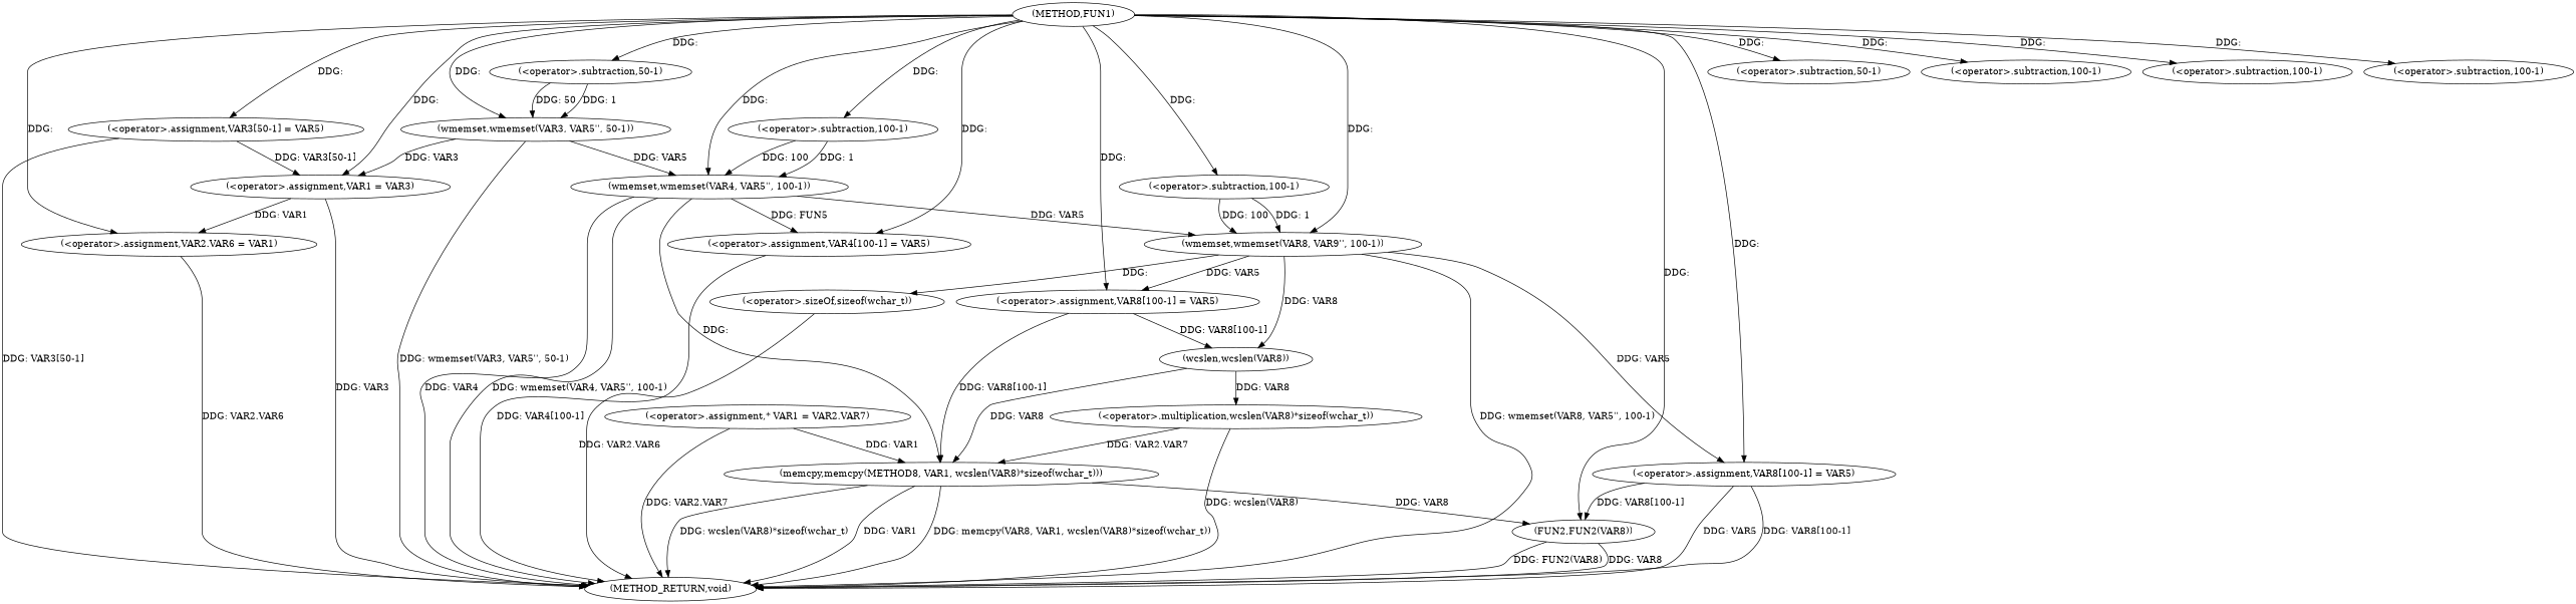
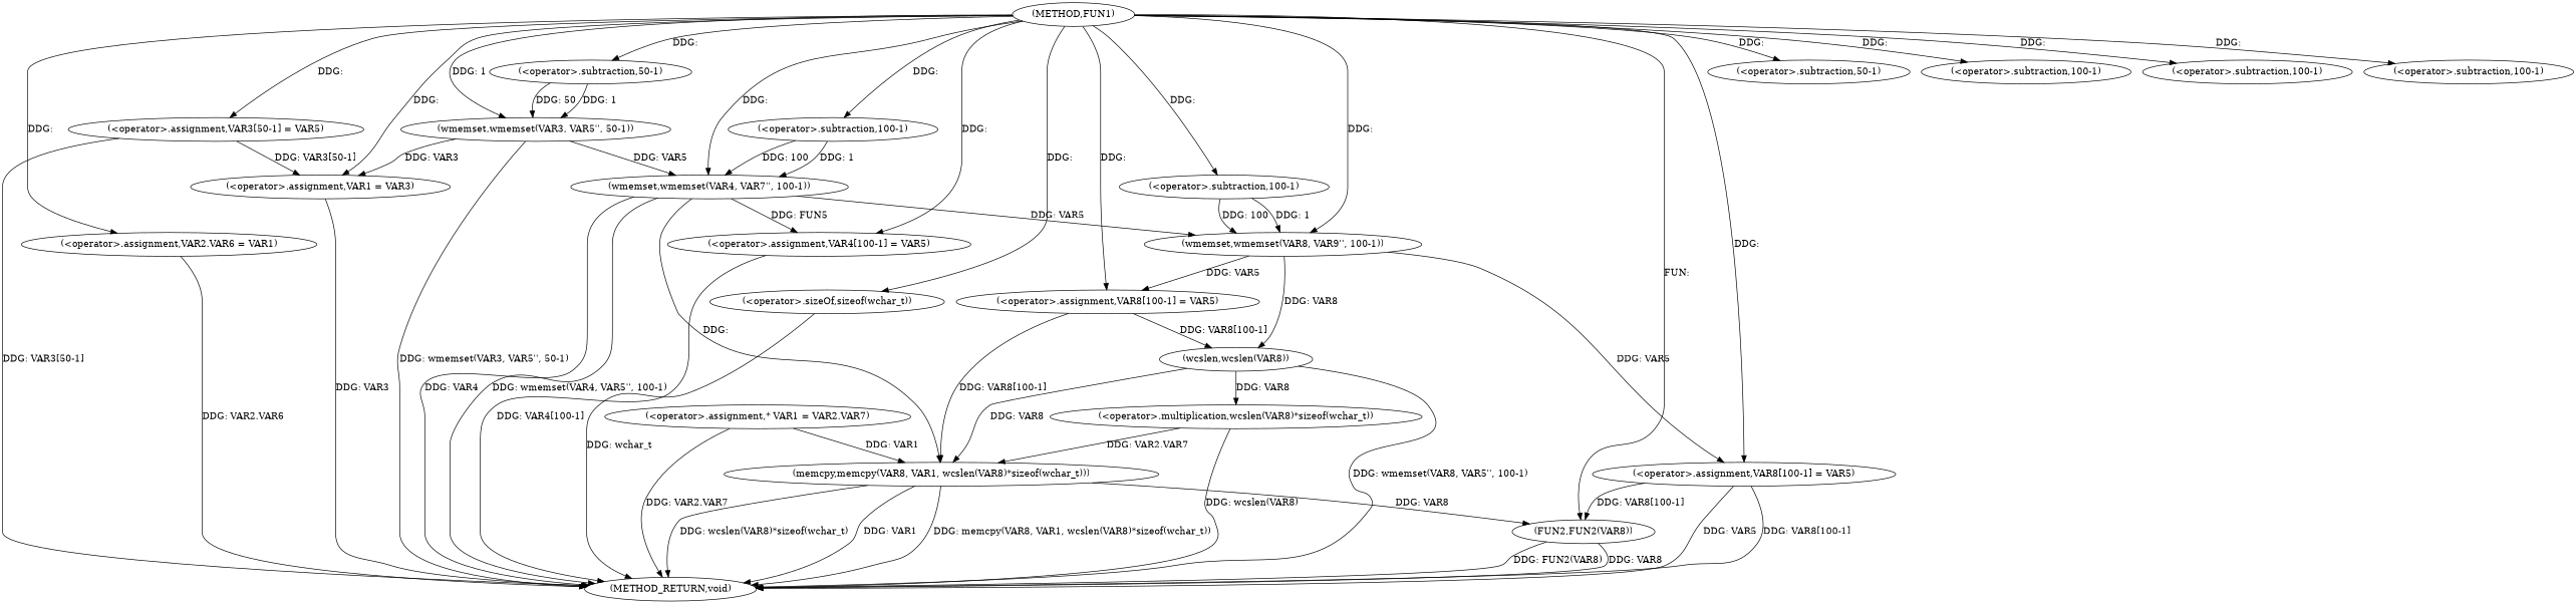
  digraph {
    n1 [label="(METHOD,FUN1)"]
    n2 [label="(wmemset,wmemset(VAR3, VAR5'', 50-1))"]
    n3 [label="(<operator>.subtraction,50-1)"]
    n4 [label="(<operator>.assignment,VAR3[50-1] = VAR5)"]
    n5 [label="(<operator>.subtraction,50-1)"]
-   n6 [label="(wmemset,wmemset(VAR4, VAR5'', 100-1))"]
+   n6 [label="(wmemset,wmemset(VAR4, VAR7'', 100-1))"]
    n7 [label="(<operator>.subtraction,100-1)"]
    n8 [label="(<operator>.assignment,VAR4[100-1] = VAR5)"]
    n9 [label="(<operator>.subtraction,100-1)"]
    n10 [label="(<operator>.assignment,VAR1 = VAR3)"]
    n11 [label="(<operator>.assignment,VAR2.VAR6 = VAR1)"]
    n12 [label="(wmemset,wmemset(VAR8, VAR9'', 100-1))"]
    n13 [label="(<operator>.subtraction,100-1)"]
    n14 [label="(<operator>.assignment,VAR8[100-1] = VAR5)"]
    n15 [label="(<operator>.subtraction,100-1)"]
    n16 [label="(<operator>.sizeOf,sizeof(wchar_t))"]
    n17 [label="(<operator>.assignment,VAR8[100-1] = VAR5)"]
    n18 [label="(<operator>.subtraction,100-1)"]
    n19 [label="(FUN2,FUN2(VAR8))"]
    n20 [label="(METHOD_RETURN,void)"]
-   n21 [label="(memcpy,memcpy(METHOD8, VAR1, wcslen(VAR8)*sizeof(wchar_t)))"]
+   n21 [label="(memcpy,memcpy(VAR8, VAR1, wcslen(VAR8)*sizeof(wchar_t)))"]
    n22 [label="(<operator>.assignment,* VAR1 = VAR2.VAR7)"]
    n23 [label="(wcslen,wcslen(VAR8))"]
    n24 [label="(<operator>.multiplication,wcslen(VAR8)*sizeof(wchar_t))"]
-   n1 -> n2 [label="DDG: "]
+   n1 -> n2 [label="DDG: 1"]
    n1 -> n3 [label="DDG: "]
    n1 -> n4 [label="DDG: "]
    n1 -> n5 [label="DDG: "]
    n1 -> n6 [label="DDG: "]
    n1 -> n7 [label="DDG: "]
    n1 -> n8 [label="DDG: "]
    n1 -> n9 [label="DDG: "]
    n1 -> n10 [label="DDG: "]
    n1 -> n11 [label="DDG: "]
    n1 -> n12 [label="DDG: "]
    n1 -> n13 [label="DDG: "]
    n1 -> n14 [label="DDG: "]
    n1 -> n15 [label="DDG: "]
-   n12 -> n16 [label="DDG: "]
+   n1 -> n16 [label="DDG: "]
    n1 -> n17 [label="DDG: "]
    n1 -> n18 [label="DDG: "]
-   n1 -> n19 [label="DDG: "]
+   n1 -> n19 [label="FUN: "]
    n2 -> n6 [label="DDG: VAR5"]
    n2 -> n10 [label="DDG: VAR3"]
    n2 -> n20 [label="DDG: wmemset(VAR3, VAR5'', 50-1)"]
    n3 -> n2 [label="DDG: 50"]
    n3 -> n2 [label="DDG: 1"]
    n4 -> n10 [label="DDG: VAR3[50-1]"]
    n4 -> n20 [label="DDG: VAR3[50-1]"]
    n6 -> n8 [label="DDG: FUN5"]
    n6 -> n12 [label="DDG: VAR5"]
    n6 -> n20 [label="DDG: wmemset(VAR4, VAR5'', 100-1)"]
    n6 -> n20 [label="DDG: VAR4"]
    n6 -> n21 [label="DDG: "]
    n7 -> n6 [label="DDG: 100"]
    n7 -> n6 [label="DDG: 1"]
    n8 -> n20 [label="DDG: VAR4[100-1]"]
-   n10 -> n11 [label="DDG: VAR1"]
    n10 -> n20 [label="DDG: VAR3"]
    n11 -> n20 [label="DDG: VAR2.VAR6"]
    n12 -> n14 [label="DDG: VAR5"]
    n12 -> n17 [label="DDG: VAR5"]
-   n12 -> n20 [label="DDG: wmemset(VAR8, VAR5'', 100-1)"]
+   n23 -> n20 [label="DDG: wmemset(VAR8, VAR5'', 100-1)"]
    n12 -> n23 [label="DDG: VAR8"]
    n13 -> n12 [label="DDG: 100"]
    n13 -> n12 [label="DDG: 1"]
    n14 -> n21 [label="DDG: VAR8[100-1]"]
    n14 -> n23 [label="DDG: VAR8[100-1]"]
-   n16 -> n20 [label="DDG: VAR2.VAR6"]
+   n16 -> n20 [label="DDG: wchar_t"]
    n17 -> n19 [label="DDG: VAR8[100-1]"]
    n17 -> n20 [label="DDG: VAR5"]
    n17 -> n20 [label="DDG: VAR8[100-1]"]
    n19 -> n20 [label="DDG: VAR8"]
    n19 -> n20 [label="DDG: FUN2(VAR8)"]
    n21 -> n19 [label="DDG: VAR8"]
    n21 -> n20 [label="DDG: memcpy(VAR8, VAR1, wcslen(VAR8)*sizeof(wchar_t))"]
    n21 -> n20 [label="DDG: wcslen(VAR8)*sizeof(wchar_t)"]
    n21 -> n20 [label="DDG: VAR1"]
    n22 -> n20 [label="DDG: VAR2.VAR7"]
    n22 -> n21 [label="DDG: VAR1"]
    n23 -> n21 [label="DDG: VAR8"]
    n23 -> n24 [label="DDG: VAR8"]
    n24 -> n20 [label="DDG: wcslen(VAR8)"]
    n24 -> n21 [label="DDG: VAR2.VAR7"]
  }
